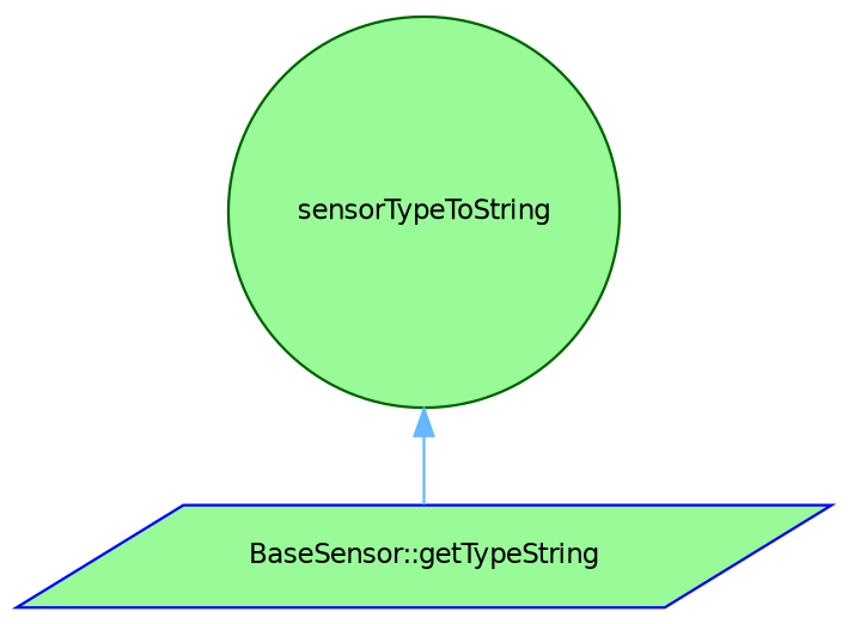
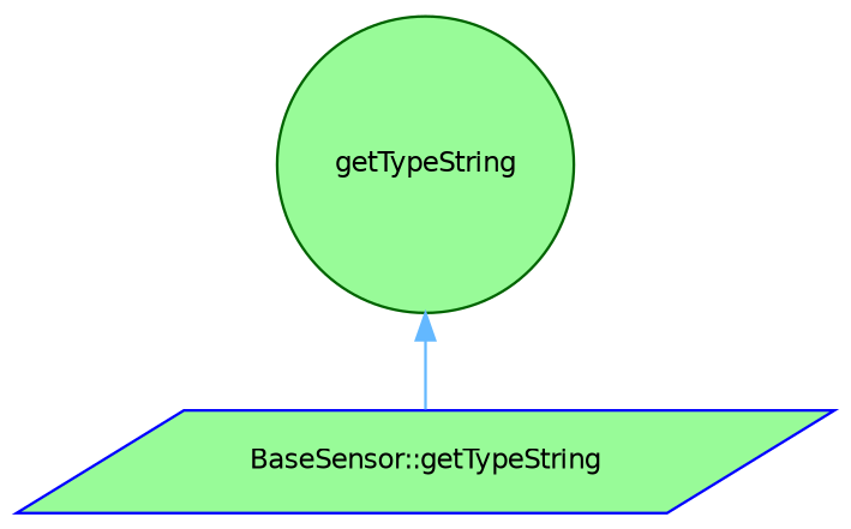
  digraph {
    rankdir=TB
    node [fillcolor=palegreen fontname=Helvetica fontsize=10 style=filled]
-   n1 [color=darkgreen fontcolor=black height=0.2 label=sensorTypeToString shape=circle width=0.4]
+   n1 [color=darkgreen fontcolor=black height=0.2 label=getTypeString shape=circle width=0.4]
    n2 [color=blue height=0.2 label="BaseSensor::getTypeString" shape=parallelogram width=0.4]
    n1 -> n2 [color=steelblue1 dir=back fontname=Helvetica fontsize=10 labelfontname=Helvetica labelfontsize=10 style=solid]
  }
